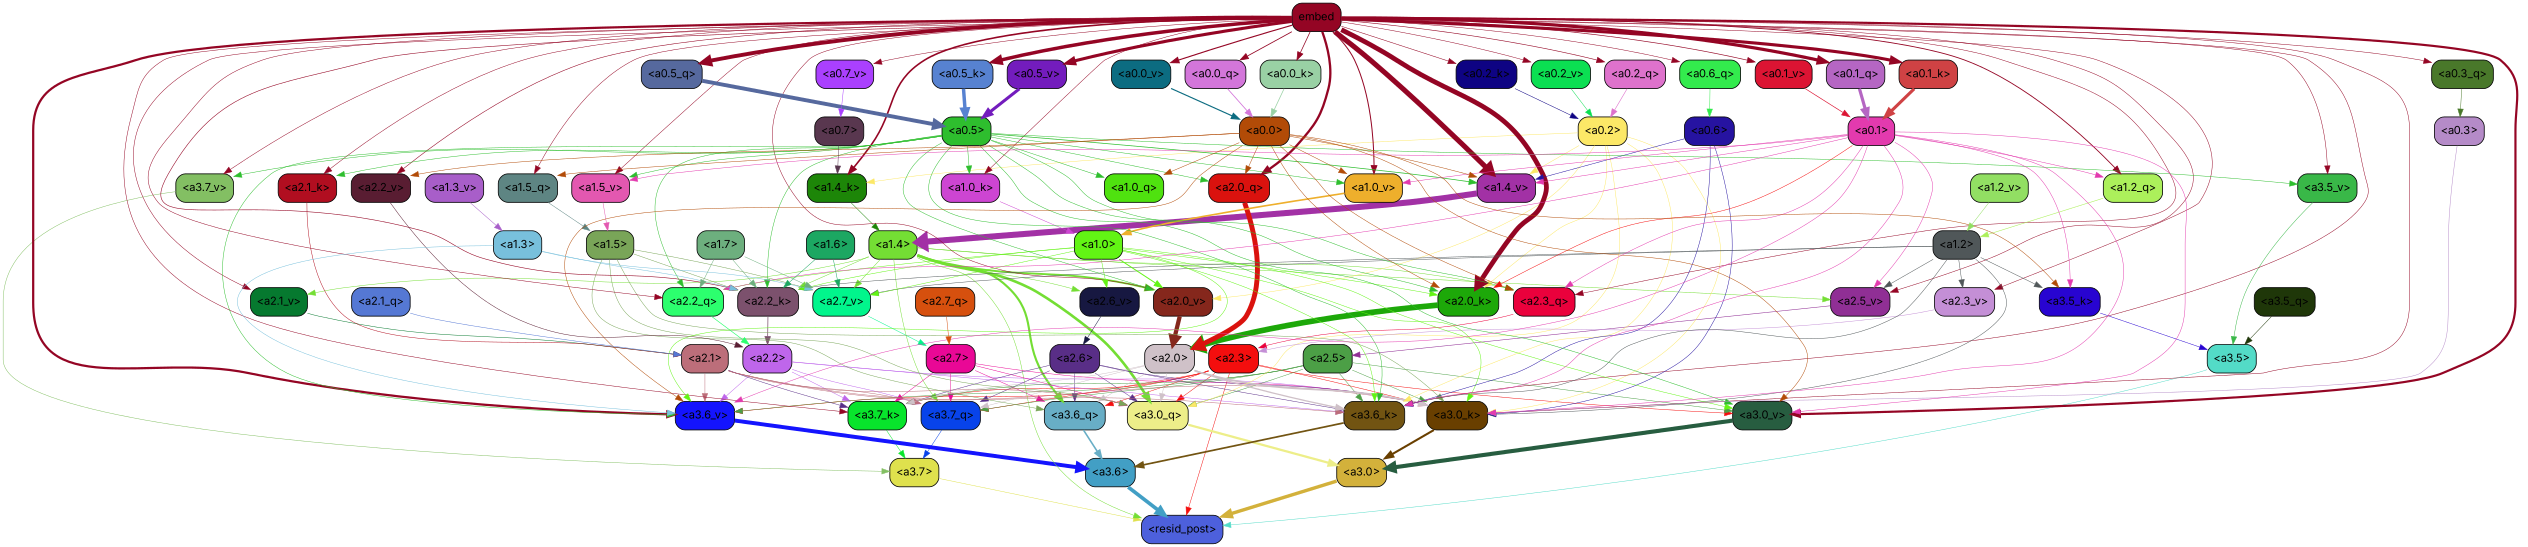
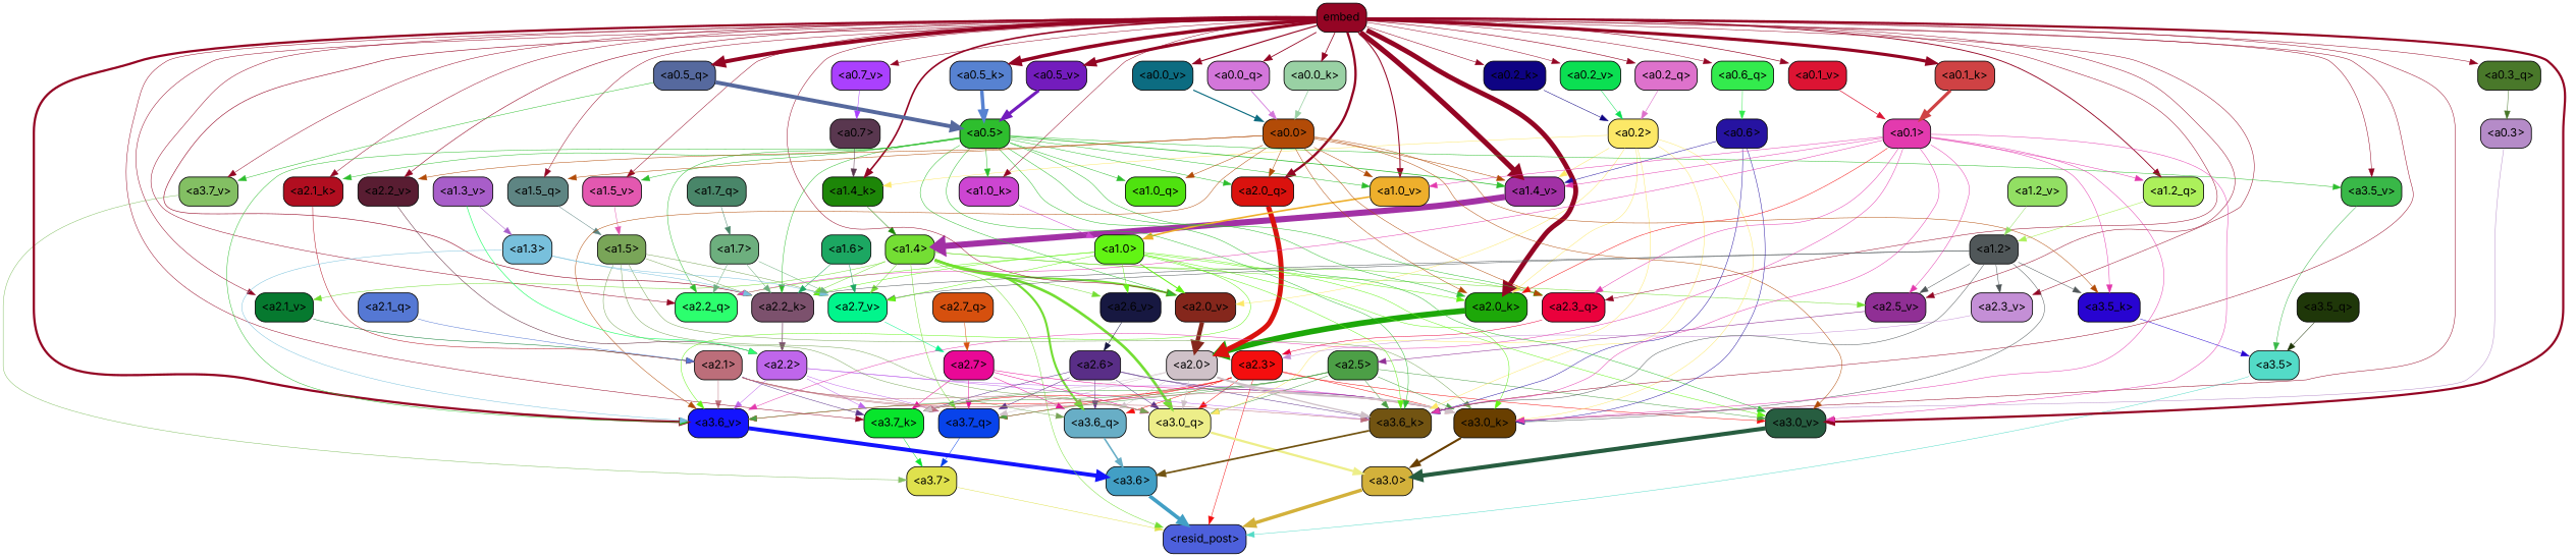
  strict digraph {
    fontname=Inter
    splines=true
    node [color=black fontname=Inter shape=box style="filled, rounded"]
    edge [color="#940524" fontname=Inter penwidth=0.6]
    "<a3.7>" [fillcolor="#dfe14d"]
    "<resid_post>" [fillcolor="#4d60dc"]
    "<a3.6>" [fillcolor="#429fc5"]
    "<a3.5>" [fillcolor="#53dbc7"]
    "<a3.0>" [fillcolor="#d3b13b"]
    "<a2.3>" [fillcolor="#f40e0e"]
    "<a3.7_q>" [fillcolor="#0843ea"]
    "<a3.6_q>" [fillcolor="#68aec6"]
    "<a3.0_q>" [fillcolor="#edee89"]
    "<a3.7_k>" [fillcolor="#08e52c"]
    "<a3.0_k>" [fillcolor="#693f00"]
    "<a3.6_v>" [fillcolor="#1414fe"]
    "<a3.0_v>" [fillcolor="#275d40"]
    "<a1.4>" [fillcolor="#74de34"]
    "<a2.3_q>" [fillcolor="#ea013c"]
    "<a2.2_k>" [fillcolor="#7c516d"]
    "<a2.7_v>" [fillcolor="#01f58c"]
    "<a2.6_v>" [fillcolor="#171841"]
    "<a2.5_v>" [fillcolor="#902f95"]
    "<a2.1_v>" [fillcolor="#06792f"]
    "<a2.0_v>" [fillcolor="#85271c"]
    "<a2.2>" [fillcolor="#bf66eb"]
    "<a2.7>" [fillcolor="#e90896"]
    "<a2.6>" [fillcolor="#592e87"]
    "<a2.5>" [fillcolor="#4c9f46"]
    "<a2.1>" [fillcolor="#bc6e7a"]
    "<a2.0>" [fillcolor="#cfc1c8"]
    "<a3.6_k>" [fillcolor="#725412"]
    "<a3.5_q>" [fillcolor="#1f3709"]
    "<a3.5_k>" [fillcolor="#2804d1"]
    "<a3.7_v>" [fillcolor="#83bf63"]
    "<a3.5_v>" [fillcolor="#39b848"]
    "<a1.5>" [fillcolor="#79a558"]
    "<a0.2>" [fillcolor="#fce867"]
    "<a2.0_k>" [fillcolor="#1da809"]
    "<a1.4_k>" [fillcolor="#1d8608"]
    "<a1.4_v>" [fillcolor="#a231a5"]
    embed [fillcolor="#940524"]
    "<a2.2_q>" [fillcolor="#2cff6e"]
    "<a2.0_q>" [fillcolor="#da120e"]
    "<a2.1_k>" [fillcolor="#b10e20"]
    "<a2.3_v>" [fillcolor="#c48fd6"]
    "<a2.2_v>" [fillcolor="#591d32"]
    "<a1.5_q>" [fillcolor="#5e8583"]
    "<a1.2_q>" [fillcolor="#acf05b"]
    "<a1.0_k>" [fillcolor="#cd45d2"]
    "<a1.5_v>" [fillcolor="#e358b0"]
    "<a1.0_v>" [fillcolor="#eeaf2c"]
    "<a0.6_q>" [fillcolor="#33eb4d"]
    "<a0.5_q>" [fillcolor="#56699e"]
    "<a0.3_q>" [fillcolor="#49782a"]
    "<a0.2_q>" [fillcolor="#de72cc"]
-   "<a0.1_q>" [fillcolor="#b566c3"]
    "<a0.0_q>" [fillcolor="#d376da"]
    "<a0.5_k>" [fillcolor="#5782d1"]
    "<a0.2_k>" [fillcolor="#0e0383"]
    "<a0.1_k>" [fillcolor="#cf4244"]
    "<a0.0_k>" [fillcolor="#99d1a4"]
    "<a0.7_v>" [fillcolor="#aa40fe"]
    "<a0.5_v>" [fillcolor="#731cbd"]
    "<a0.2_v>" [fillcolor="#0bdf52"]
    "<a0.1_v>" [fillcolor="#dc1433"]
    "<a0.0_v>" [fillcolor="#0c6c81"]
    "<a1.2>" [fillcolor="#505759"]
    "<a1.0>" [fillcolor="#62f414"]
    "<a0.6>" [fillcolor="#2613a1"]
    "<a0.5>" [fillcolor="#2ebe2e"]
    "<a0.3>" [fillcolor="#b58bc8"]
    "<a0.1>" [fillcolor="#e33aae"]
    "<a0.0>" [fillcolor="#b24b07"]
    "<a0.7>" [fillcolor="#59374f"]
    "<a1.0_q>" [fillcolor="#4fe20f"]
    "<a1.3>" [fillcolor="#78c0dc"]
    "<a2.7_q>" [fillcolor="#d6500e"]
    "<a2.1_q>" [fillcolor="#5578d4"]
    "<a1.7>" [fillcolor="#6daf7e"]
    "<a1.6>" [fillcolor="#1ca762"]
+   "<a1.7_q>" [fillcolor="#498669"]
    "<a1.3_v>" [fillcolor="#a85ec9"]
    "<a1.2_v>" [fillcolor="#92df63"]
    "<a3.7>" -> "<resid_post>" [color="#dfe14d"]
    "<a3.6>" -> "<resid_post>" [color="#429fc5" penwidth=4.646730065345764]
    "<a3.5>" -> "<resid_post>" [color="#53dbc7"]
    "<a3.0>" -> "<resid_post>" [color="#d3b13b" penwidth=4.323132634162903]
    "<a2.3>" -> "<resid_post>" [color="#f40e0e"]
    "<a2.3>" -> "<a3.7_q>" [color="#f40e0e"]
    "<a2.3>" -> "<a3.6_q>" [color="#f40e0e"]
    "<a2.3>" -> "<a3.0_q>" [color="#f40e0e"]
    "<a2.3>" -> "<a3.7_k>" [color="#f40e0e"]
    "<a2.3>" -> "<a3.0_k>" [color="#f40e0e"]
    "<a2.3>" -> "<a3.6_v>" [color="#f40e0e"]
    "<a2.3>" -> "<a3.0_v>" [color="#f40e0e"]
    "<a3.7_q>" -> "<a3.7>" [color="#0843ea"]
    "<a3.6_q>" -> "<a3.6>" [color="#68aec6" penwidth=2.03758105635643]
    "<a3.0_q>" -> "<a3.0>" [color="#edee89" penwidth=2.8638100624084473]
    "<a3.7_k>" -> "<a3.7>" [color="#08e52c"]
    "<a3.0_k>" -> "<a3.0>" [color="#693f00" penwidth=2.6274144649505615]
    "<a3.6_v>" -> "<a3.6>" [color="#1414fe" penwidth=5.002329230308533]
    "<a3.0_v>" -> "<a3.0>" [color="#275d40" penwidth=5.188832879066467]
    "<a1.4>" -> "<resid_post>" [color="#74de34"]
    "<a1.4>" -> "<a3.7_q>" [color="#74de34"]
    "<a1.4>" -> "<a3.6_q>" [color="#74de34" penwidth=2.700703263282776]
    "<a1.4>" -> "<a3.0_q>" [color="#74de34" penwidth=3.34255850315094]
    "<a1.4>" -> "<a2.3_q>" [color="#74de34"]
    "<a1.4>" -> "<a2.2_k>" [color="#74de34"]
    "<a1.4>" -> "<a2.7_v>" [color="#74de34"]
    "<a1.4>" -> "<a2.6_v>" [color="#74de34"]
    "<a1.4>" -> "<a2.5_v>" [color="#74de34"]
    "<a1.4>" -> "<a2.1_v>" [color="#74de34"]
    "<a1.4>" -> "<a2.0_v>" [color="#74de34" penwidth=2.387977123260498]
    "<a2.3_q>" -> "<a2.3>" [color="#ea013c"]
    "<a2.2_k>" -> "<a2.2>" [color="#7c516d" penwidth=0.9331893920898438]
    "<a2.7_v>" -> "<a2.7>" [color="#01f58c"]
    "<a2.6_v>" -> "<a2.6>" [color="#171841"]
    "<a2.5_v>" -> "<a2.5>" [color="#902f95" penwidth=0.6657319068908691]
    "<a2.1_v>" -> "<a2.1>" [color="#06792f"]
    "<a2.0_v>" -> "<a2.0>" [color="#85271c" penwidth=5.380099236965179]
    "<a2.2>" -> "<a3.7_q>" [color="#bf66eb"]
    "<a2.2>" -> "<a3.7_k>" [color="#bf66eb"]
    "<a2.2>" -> "<a3.0_k>" [color="#bf66eb"]
    "<a2.2>" -> "<a3.6_v>" [color="#bf66eb"]
    "<a2.2>" -> "<a3.6_k>" [color="#bf66eb"]
    "<a2.7>" -> "<a3.7_q>" [color="#e90896"]
    "<a2.7>" -> "<a3.6_q>" [color="#e90896"]
    "<a2.7>" -> "<a3.0_q>" [color="#e90896"]
    "<a2.7>" -> "<a3.7_k>" [color="#e90896"]
    "<a2.7>" -> "<a3.0_k>" [color="#e90896"]
    "<a2.6>" -> "<a3.7_q>" [color="#592e87"]
    "<a2.6>" -> "<a3.6_q>" [color="#592e87"]
    "<a2.6>" -> "<a3.0_q>" [color="#592e87"]
    "<a2.6>" -> "<a3.7_k>" [color="#592e87"]
    "<a2.6>" -> "<a3.0_k>" [color="#592e87"]
    "<a2.6>" -> "<a3.6_k>" [color="#592e87"]
    "<a2.5>" -> "<a3.7_q>" [color="#4c9f46"]
    "<a2.5>" -> "<a3.0_q>" [color="#4c9f46"]
    "<a2.5>" -> "<a3.7_k>" [color="#4c9f46"]
    "<a2.5>" -> "<a3.0_k>" [color="#4c9f46"]
    "<a2.5>" -> "<a3.6_v>" [color="#4c9f46"]
    "<a2.5>" -> "<a3.0_v>" [color="#4c9f46"]
    "<a2.5>" -> "<a3.6_k>" [color="#4c9f46"]
    "<a2.1>" -> "<a3.7_q>" [color="#bc6e7a"]
    "<a2.1>" -> "<a3.0_q>" [color="#bc6e7a"]
    "<a2.1>" -> "<a3.7_k>" [color="#592e87"]
    "<a2.1>" -> "<a3.0_k>" [color="#bc6e7a"]
    "<a2.1>" -> "<a3.6_v>" [color="#bc6e7a"]
    "<a2.1>" -> "<a3.6_k>" [color="#bc6e7a"]
    "<a2.0>" -> "<a3.7_q>" [color="#cfc1c8"]
    "<a2.0>" -> "<a3.6_q>" [color="#cfc1c8"]
    "<a2.0>" -> "<a3.0_q>" [color="#cfc1c8"]
    "<a2.0>" -> "<a3.7_k>" [color="#cfc1c8"]
    "<a2.0>" -> "<a3.0_k>" [color="#cfc1c8" penwidth=2.2218968719244003]
    "<a2.0>" -> "<a3.6_k>" [color="#cfc1c8" penwidth=1.6454488784074783]
    "<a3.6_k>" -> "<a3.6>" [color="#725412" penwidth=2.174198240041733]
    "<a3.5_q>" -> "<a3.5>" [color="#1f3709"]
    "<a3.5_k>" -> "<a3.5>" [color="#2804d1"]
    "<a3.7_v>" -> "<a3.7>" [color="#83bf63"]
    "<a3.5_v>" -> "<a3.5>" [color="#39b848"]
    "<a1.5>" -> "<a3.6_q>" [color="#79a558"]
    "<a1.5>" -> "<a3.0_q>" [color="#79a558"]
    "<a1.5>" -> "<a3.0_k>" [color="#79a558"]
    "<a1.5>" -> "<a2.2_k>" [color="#79a558"]
    "<a1.5>" -> "<a2.7_v>" [color="#79a558"]
    "<a0.2>" -> "<a3.0_q>" [color="#fce867"]
    "<a0.2>" -> "<a3.0_k>" [color="#fce867"]
    "<a0.2>" -> "<a2.0_v>" [color="#fce867"]
    "<a0.2>" -> "<a3.6_k>" [color="#fce867"]
    "<a0.2>" -> "<a2.0_k>" [color="#fce867"]
    "<a0.2>" -> "<a1.4_k>" [color="#fce867"]
    "<a0.2>" -> "<a1.4_v>" [color="#fce867"]
    "<a2.0_k>" -> "<a2.0>" [color="#1da809" penwidth=7.158664226531982]
    "<a1.4_k>" -> "<a1.4>" [color="#1d8608"]
    "<a1.4_v>" -> "<a1.4>" [color="#a231a5" penwidth=7.649995803833008]
    embed -> "<a3.7_k>"
    embed -> "<a3.0_k>"
    embed -> "<a3.6_v>" [penwidth=2.8301228284835815]
    embed -> "<a3.0_v>" [penwidth=2.7660785913467407]
    embed -> "<a2.3_q>"
    embed -> "<a2.2_k>" [penwidth=0.7099294662475586]
    embed -> "<a2.5_v>"
    embed -> "<a2.1_v>"
    embed -> "<a2.0_v>"
    embed -> "<a3.6_k>"
    embed -> "<a3.7_v>"
    embed -> "<a3.5_v>"
    embed -> "<a2.0_k>" [penwidth=6.075345039367676]
    embed -> "<a1.4_k>" [penwidth=2.043105125427246]
    embed -> "<a1.4_v>" [penwidth=6.46385931968689]
    embed -> "<a2.2_q>"
    embed -> "<a2.0_q>" [penwidth=2.918822765350342]
    embed -> "<a2.1_k>"
    embed -> "<a2.3_v>"
    embed -> "<a2.2_v>" [penwidth=0.6909599304199219]
    embed -> "<a1.5_q>"
    embed -> "<a1.2_q>" [penwidth=1.1075286865234375]
    embed -> "<a1.0_k>"
    embed -> "<a1.5_v>"
    embed -> "<a1.0_v>" [penwidth=1.273291826248169]
    embed -> "<a0.6_q>"
    embed -> "<a0.5_q>" [penwidth=4.941530704498291]
    embed -> "<a0.3_q>"
    embed -> "<a0.2_q>" [penwidth=0.739351749420166]
-   embed -> "<a0.1_q>" [penwidth=4.043742418289185]
    embed -> "<a0.0_q>" [penwidth=1.0526833534240723]
    embed -> "<a0.5_k>" [penwidth=4.426396369934082]
    embed -> "<a0.2_k>" [penwidth=0.6546797752380371]
    embed -> "<a0.1_k>" [penwidth=3.930372714996338]
    embed -> "<a0.0_k>" [penwidth=0.9408226013183594]
    embed -> "<a0.7_v>"
    embed -> "<a0.5_v>" [penwidth=3.920696496963501]
    embed -> "<a0.2_v>"
    embed -> "<a0.1_v>" [penwidth=0.8145098686218262]
    embed -> "<a0.0_v>" [penwidth=1.426530361175537]
-   "<a2.2_q>" -> "<a2.2>" [color="#2cff6e" penwidth=0.8114519119262695]
+   "<a1.3_v>" -> "<a2.2>" [color="#2cff6e" penwidth=0.8114519119262695]
    "<a2.0_q>" -> "<a2.0>" [color="#da120e" penwidth=6.2323237657547]
    "<a2.1_k>" -> "<a2.1>" [color="#b10e20"]
    "<a2.3_v>" -> "<a2.3>" [color="#c48fd6"]
    "<a2.2_v>" -> "<a2.2>" [color="#591d32"]
    "<a1.5_q>" -> "<a1.5>" [color="#5e8583"]
    "<a1.2_q>" -> "<a1.2>" [color="#acf05b" penwidth=0.6965713500976562]
    "<a1.0_k>" -> "<a1.0>" [color="#cd45d2"]
    "<a1.5_v>" -> "<a1.5>" [color="#e358b0"]
    "<a1.0_v>" -> "<a1.0>" [color="#eeaf2c" penwidth=2.050852060317993]
    "<a0.6_q>" -> "<a0.6>" [color="#33eb4d"]
    "<a0.5_q>" -> "<a0.5>" [color="#56699e" penwidth=4.9415271282196045]
    "<a0.3_q>" -> "<a0.3>" [color="#49782a"]
    "<a0.2_q>" -> "<a0.2>" [color="#de72cc" penwidth=0.7393593788146973]
-   "<a0.1_q>" -> "<a0.1>" [color="#b566c3" penwidth=4.0437469482421875]
    "<a0.0_q>" -> "<a0.0>" [color="#d376da" penwidth=1.0526800155639648]
    "<a0.5_k>" -> "<a0.5>" [color="#5782d1" penwidth=4.382697105407715]
    "<a0.2_k>" -> "<a0.2>" [color="#0e0383" penwidth=0.6394491195678711]
    "<a0.1_k>" -> "<a0.1>" [color="#cf4244" penwidth=3.9428932666778564]
    "<a0.0_k>" -> "<a0.0>" [color="#99d1a4" penwidth=0.9280776977539062]
    "<a0.7_v>" -> "<a0.7>" [color="#aa40fe"]
    "<a0.5_v>" -> "<a0.5>" [color="#731cbd" penwidth=3.8846328258514404]
    "<a0.2_v>" -> "<a0.2>" [color="#0bdf52"]
    "<a0.1_v>" -> "<a0.1>" [color="#dc1433" penwidth=0.8284716606140137]
    "<a0.0_v>" -> "<a0.0>" [color="#0c6c81" penwidth=1.44976806640625]
    "<a1.2>" -> "<a3.0_k>" [color="#505759"]
    "<a1.2>" -> "<a2.2_k>" [color="#505759"]
    "<a1.2>" -> "<a2.7_v>" [color="#505759"]
    "<a1.2>" -> "<a2.5_v>" [color="#505759"]
    "<a1.2>" -> "<a3.6_k>" [color="#505759"]
    "<a1.2>" -> "<a3.5_k>" [color="#505759"]
    "<a1.2>" -> "<a2.3_v>" [color="#505759"]
    "<a1.0>" -> "<a3.0_k>" [color="#62f414"]
    "<a1.0>" -> "<a3.6_v>" [color="#62f414"]
    "<a1.0>" -> "<a3.0_v>" [color="#62f414"]
    "<a1.0>" -> "<a2.2_k>" [color="#62f414"]
    "<a1.0>" -> "<a2.7_v>" [color="#62f414"]
    "<a1.0>" -> "<a2.6_v>" [color="#62f414"]
    "<a1.0>" -> "<a2.0_v>" [color="#62f414" penwidth=1.2435333728790283]
    "<a1.0>" -> "<a3.6_k>" [color="#62f414"]
    "<a1.0>" -> "<a2.0_k>" [color="#62f414"]
    "<a1.0>" -> "<a2.2_q>" [color="#62f414"]
    "<a0.6>" -> "<a3.0_k>" [color="#2613a1"]
    "<a0.6>" -> "<a3.6_k>" [color="#2613a1"]
    "<a0.6>" -> "<a1.4_v>" [color="#2613a1"]
    "<a0.5>" -> "<a3.6_v>" [color="#2ebe2e"]
    "<a0.5>" -> "<a3.0_v>" [color="#2ebe2e" penwidth=0.6124261617660522]
    "<a0.5>" -> "<a2.3_q>" [color="#2ebe2e"]
    "<a0.5>" -> "<a2.2_k>" [color="#2ebe2e"]
    "<a0.5>" -> "<a2.0_v>" [color="#2ebe2e"]
    "<a0.5>" -> "<a3.6_k>" [color="#2ebe2e"]
-   "<a0.5>" -> "<a3.7_v>" [color="#2ebe2e"]
+   "<a0.5_q>" -> "<a3.7_v>" [color="#2ebe2e"]
    "<a0.5>" -> "<a3.5_v>" [color="#2ebe2e"]
    "<a0.5>" -> "<a2.0_k>" [color="#2ebe2e" penwidth=0.6112704277038574]
    "<a0.5>" -> "<a1.4_v>" [color="#2ebe2e" penwidth=0.9145197868347168]
    "<a0.5>" -> "<a2.2_q>" [color="#2ebe2e"]
    "<a0.5>" -> "<a2.0_q>" [color="#2ebe2e"]
    "<a0.5>" -> "<a2.1_k>" [color="#2ebe2e"]
    "<a0.5>" -> "<a1.0_k>" [color="#2ebe2e"]
    "<a0.5>" -> "<a1.5_v>" [color="#2ebe2e"]
    "<a0.5>" -> "<a1.0_v>" [color="#2ebe2e"]
    "<a0.5>" -> "<a1.0_q>" [color="#2ebe2e"]
    "<a0.3>" -> "<a3.0_k>" [color="#b58bc8"]
    "<a0.1>" -> "<a3.0_k>" [color="#e33aae"]
    "<a0.1>" -> "<a3.6_v>" [color="#e33aae"]
    "<a0.1>" -> "<a3.0_v>" [color="#e33aae"]
    "<a0.1>" -> "<a2.3_q>" [color="#e33aae"]
    "<a0.1>" -> "<a2.5_v>" [color="#e33aae"]
    "<a0.1>" -> "<a3.6_k>" [color="#e33aae"]
    "<a0.1>" -> "<a3.5_k>" [color="#e33aae"]
    "<a0.1>" -> "<a2.0_k>" [color="#f40e0e"]
    "<a0.1>" -> "<a1.4_v>" [color="#e33aae"]
    "<a0.1>" -> "<a2.2_q>" [color="#e33aae"]
    "<a0.1>" -> "<a1.2_q>" [color="#e33aae"]
-   "<a0.1>" -> "<a1.5_v>" [color="#e33aae"]
    "<a0.1>" -> "<a1.0_v>" [color="#e33aae"]
    "<a0.0>" -> "<a3.6_v>" [color="#b24b07"]
    "<a0.0>" -> "<a3.0_v>" [color="#b24b07"]
    "<a0.0>" -> "<a2.3_q>" [color="#b24b07"]
    "<a0.0>" -> "<a3.5_k>" [color="#b24b07"]
    "<a0.0>" -> "<a2.0_k>" [color="#b24b07"]
    "<a0.0>" -> "<a1.4_v>" [color="#b24b07"]
    "<a0.0>" -> "<a2.0_q>" [color="#b24b07"]
    "<a0.0>" -> "<a2.2_v>" [color="#b24b07"]
    "<a0.0>" -> "<a1.5_q>" [color="#b24b07"]
    "<a0.0>" -> "<a1.0_v>" [color="#b24b07"]
    "<a0.0>" -> "<a1.0_q>" [color="#b24b07"]
    "<a0.7>" -> "<a1.4_k>" [color="#59374f"]
    "<a1.3>" -> "<a3.6_v>" [color="#78c0dc"]
    "<a1.3>" -> "<a2.2_k>" [color="#78c0dc"]
    "<a1.3>" -> "<a2.7_v>" [color="#78c0dc"]
    "<a2.7_q>" -> "<a2.7>" [color="#d6500e"]
    "<a2.1_q>" -> "<a2.1>" [color="#5578d4"]
    "<a1.7>" -> "<a2.2_k>" [color="#6daf7e"]
    "<a1.7>" -> "<a2.7_v>" [color="#6daf7e"]
    "<a1.7>" -> "<a2.2_q>" [color="#6daf7e"]
    "<a1.6>" -> "<a2.2_k>" [color="#1ca762"]
    "<a1.6>" -> "<a2.7_v>" [color="#1ca762"]
+   "<a1.7_q>" -> "<a1.7>" [color="#498669"]
    "<a1.3_v>" -> "<a1.3>" [color="#a85ec9"]
    "<a1.2_v>" -> "<a1.2>" [color="#92df63"]
  }
